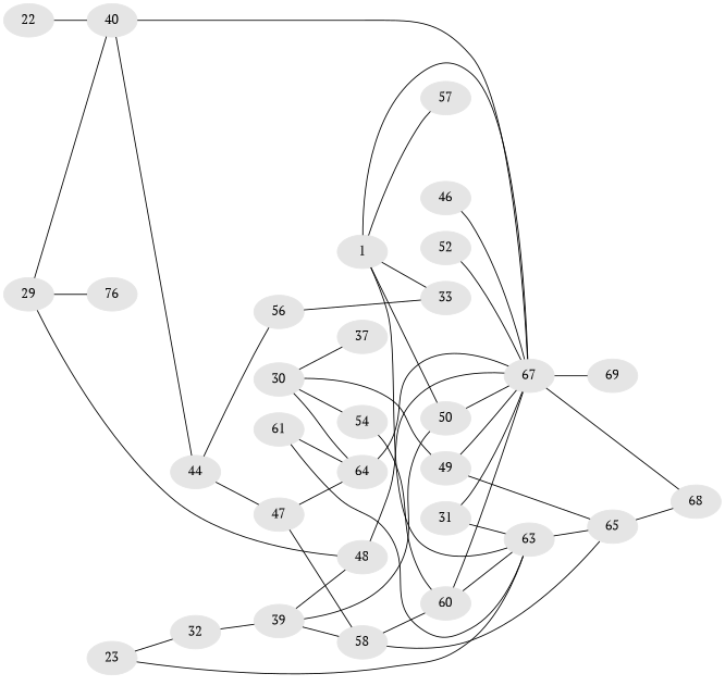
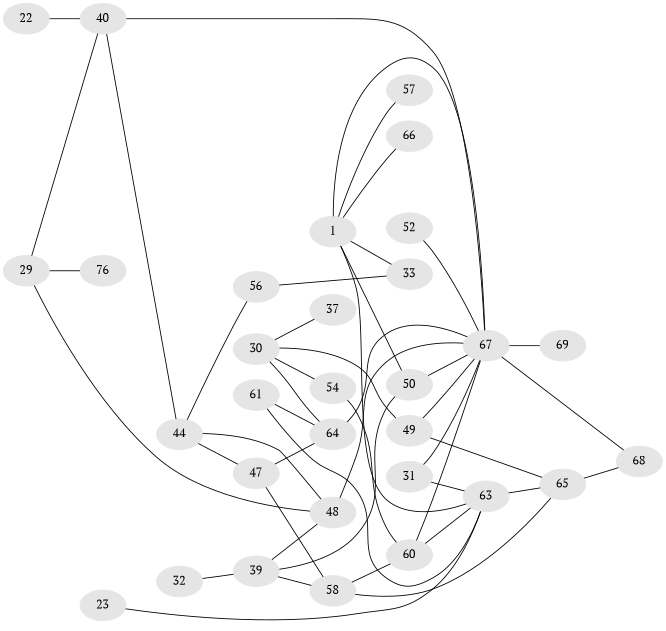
  graph {
    fontname="PT Serif"
    rankdir=LR
    node [color=gray90 fontname="PT Serif" style=filled]
    edge [fontname="PT Serif"]
    1
    33
    50 [super="+15"]
    57
    63 [super="+55+11"]
+   66
    67 [super="+9+14+10+35+18+59"]
    65 [super="+13"]
    64 [super="+45"]
    68
    69
    29 [super="+17"]
    n13 [label=76]
    40 [super="+25"]
    48 [super="+41"]
    22
    23
    32
    39
    30 [super="+19+28"]
    37
    49 [super="+42"]
    54
    44
    60 [super="+53"]
    31 [super="+6"]
    58
    47 [super="+38"]
    56 [super="+51"]
-   46
    52 [super="+21"]
    61
    1 -- 33
    1 -- 50 [weight=2]
    1 -- 57
    1 -- 63 [weight=2]
+   1 -- 66
    1 -- 67
    50 -- 67
    63 -- 65
    67 -- 68
    67 -- 69
    65 -- 68
    64 -- 67
    29 -- n13
    29 -- 40
    29 -- 48
    40 -- 67 [weight=3]
    40 -- 44
    48 -- 67 [weight=2]
    22 -- 40
    23 -- 63
-   23 -- 32
    32 -- 39
    39 -- 50
    39 -- 48
    39 -- 58
    30 -- 64
    30 -- 37
    30 -- 49
    30 -- 54
    49 -- 67
    49 -- 65 [weight=2]
    54 -- 60
+   44 -- 48
    44 -- 47 [weight=2]
    44 -- 56
    60 -- 63
    60 -- 67 [weight=2]
    31 -- 63 [weight=4]
    31 -- 67 [weight=2]
    58 -- 65 [weight=2]
    58 -- 60
    47 -- 64
    47 -- 58
    56 -- 33
-   46 -- 67
    52 -- 67
    61 -- 63
    61 -- 64
  }
